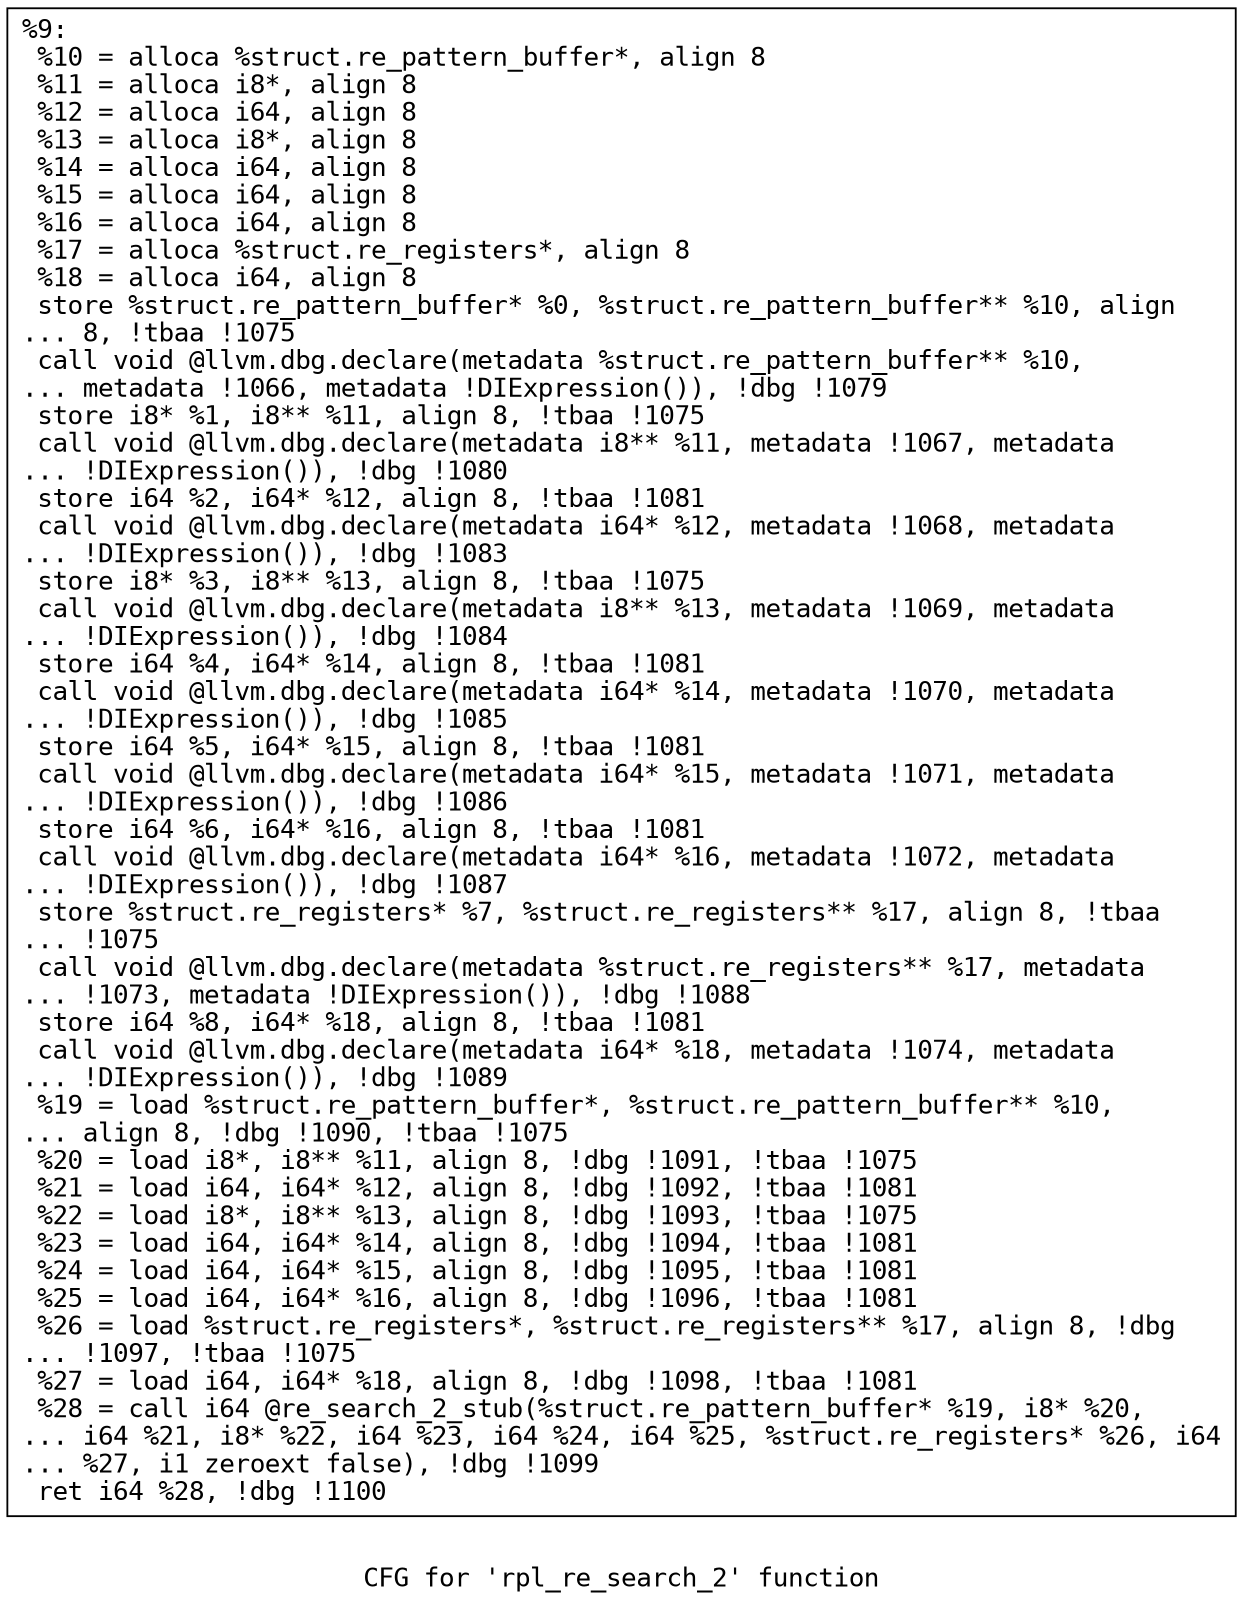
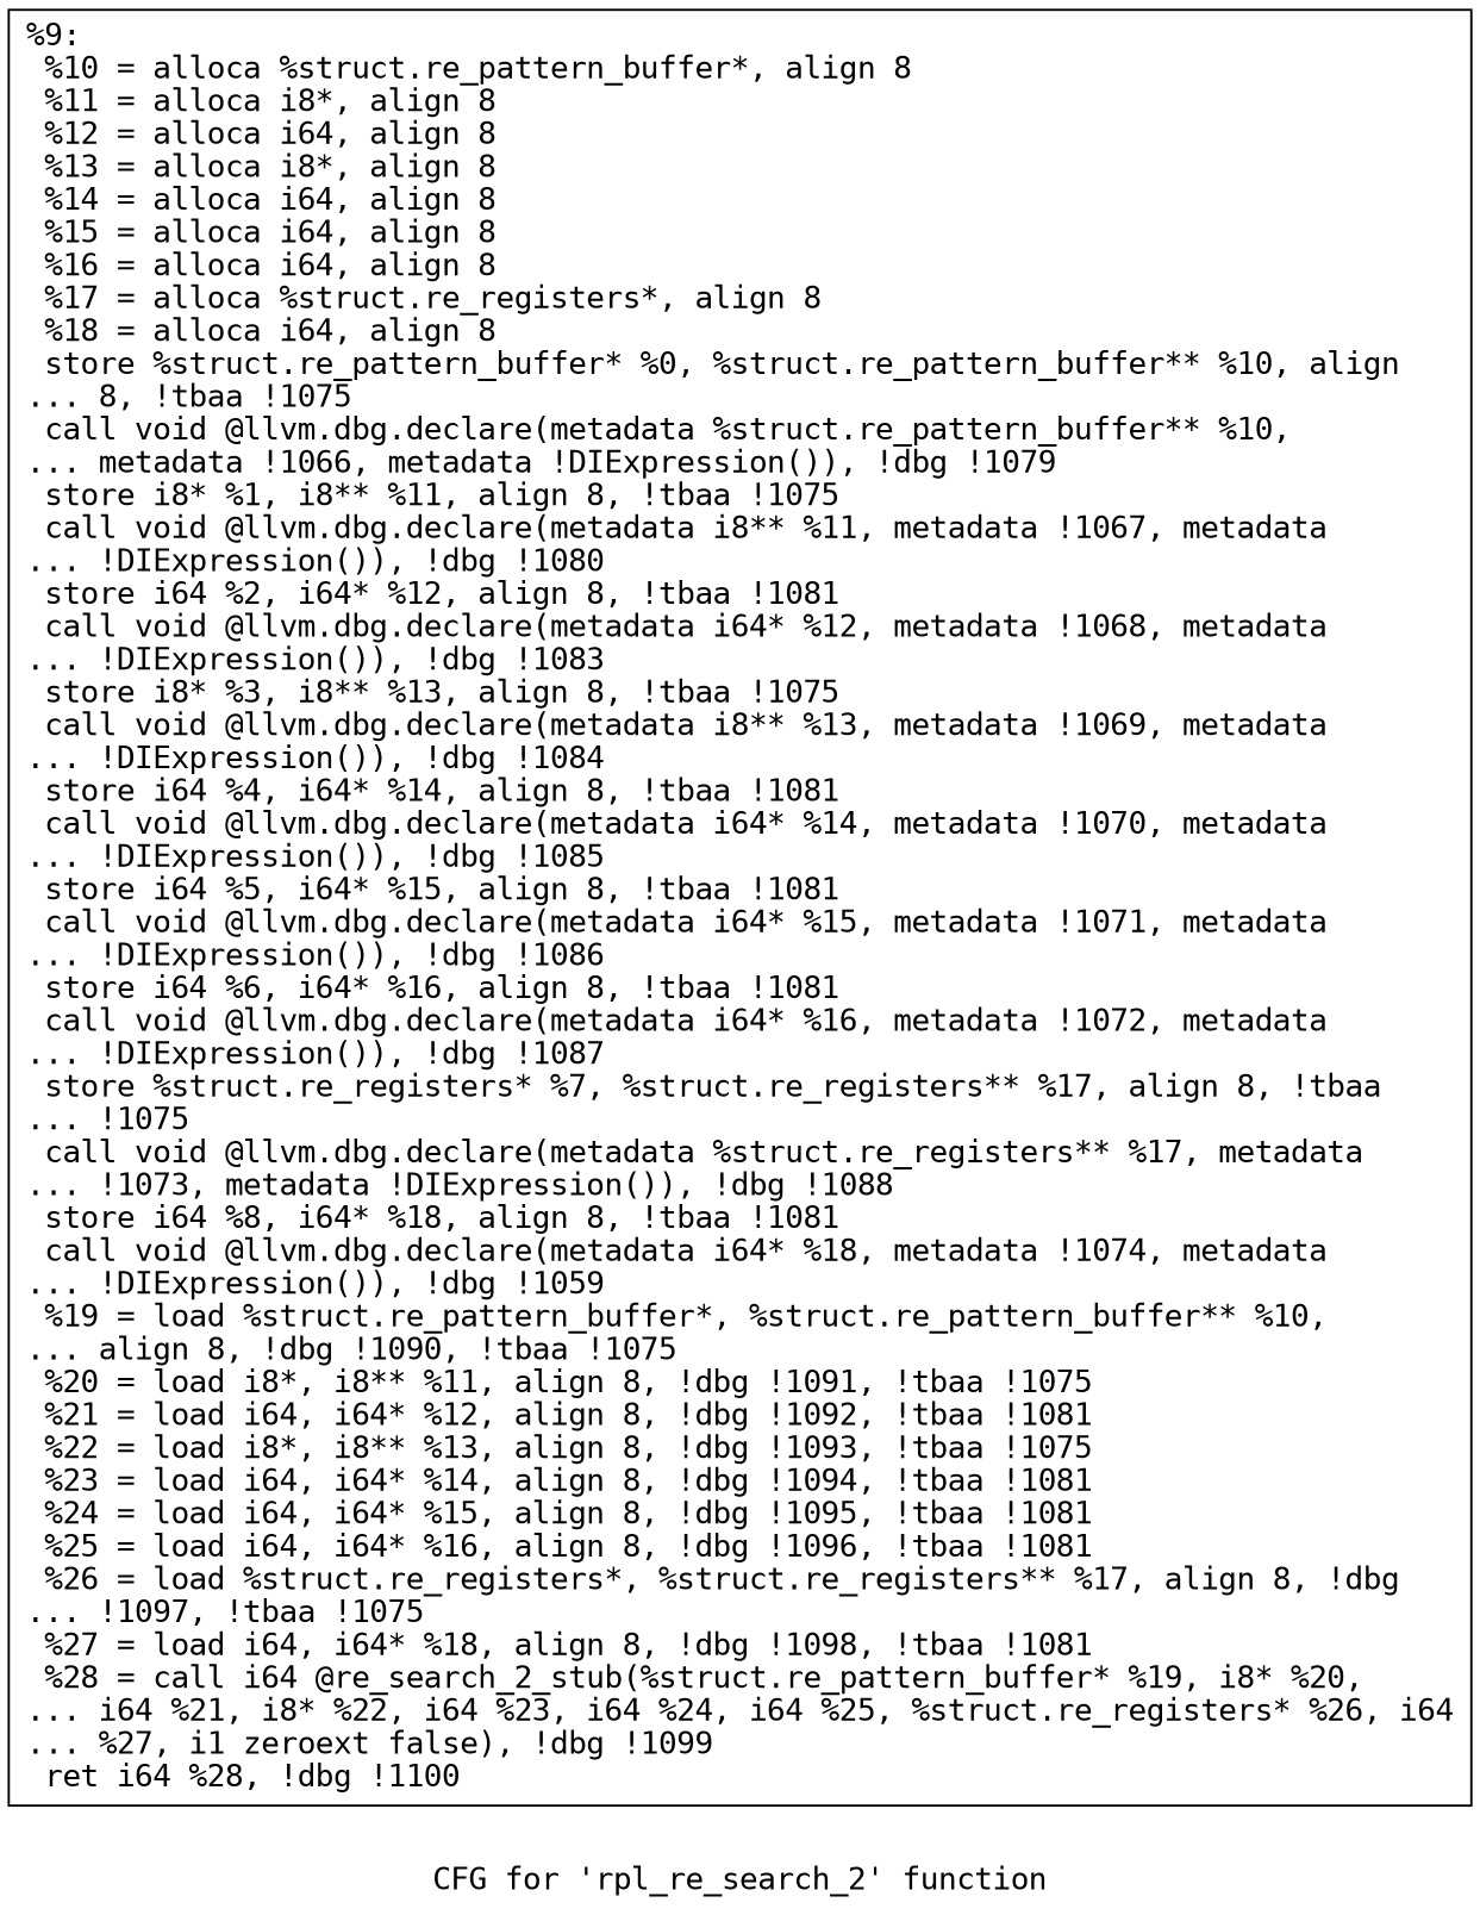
  digraph {
    label="CFG for 'rpl_re_search_2' function"
    fontname="DejaVu Sans Mono"
-   n1 [label="{%9:\l  %10 = alloca %struct.re_pattern_buffer*, align 8\l  %11 = alloca i8*, align 8\l  %12 = alloca i64, align 8\l  %13 = alloca i8*, align 8\l  %14 = alloca i64, align 8\l  %15 = alloca i64, align 8\l  %16 = alloca i64, align 8\l  %17 = alloca %struct.re_registers*, align 8\l  %18 = alloca i64, align 8\l  store %struct.re_pattern_buffer* %0, %struct.re_pattern_buffer** %10, align\l... 8, !tbaa !1075\l  call void @llvm.dbg.declare(metadata %struct.re_pattern_buffer** %10,\l... metadata !1066, metadata !DIExpression()), !dbg !1079\l  store i8* %1, i8** %11, align 8, !tbaa !1075\l  call void @llvm.dbg.declare(metadata i8** %11, metadata !1067, metadata\l... !DIExpression()), !dbg !1080\l  store i64 %2, i64* %12, align 8, !tbaa !1081\l  call void @llvm.dbg.declare(metadata i64* %12, metadata !1068, metadata\l... !DIExpression()), !dbg !1083\l  store i8* %3, i8** %13, align 8, !tbaa !1075\l  call void @llvm.dbg.declare(metadata i8** %13, metadata !1069, metadata\l... !DIExpression()), !dbg !1084\l  store i64 %4, i64* %14, align 8, !tbaa !1081\l  call void @llvm.dbg.declare(metadata i64* %14, metadata !1070, metadata\l... !DIExpression()), !dbg !1085\l  store i64 %5, i64* %15, align 8, !tbaa !1081\l  call void @llvm.dbg.declare(metadata i64* %15, metadata !1071, metadata\l... !DIExpression()), !dbg !1086\l  store i64 %6, i64* %16, align 8, !tbaa !1081\l  call void @llvm.dbg.declare(metadata i64* %16, metadata !1072, metadata\l... !DIExpression()), !dbg !1087\l  store %struct.re_registers* %7, %struct.re_registers** %17, align 8, !tbaa\l... !1075\l  call void @llvm.dbg.declare(metadata %struct.re_registers** %17, metadata\l... !1073, metadata !DIExpression()), !dbg !1088\l  store i64 %8, i64* %18, align 8, !tbaa !1081\l  call void @llvm.dbg.declare(metadata i64* %18, metadata !1074, metadata\l... !DIExpression()), !dbg !1089\l  %19 = load %struct.re_pattern_buffer*, %struct.re_pattern_buffer** %10,\l... align 8, !dbg !1090, !tbaa !1075\l  %20 = load i8*, i8** %11, align 8, !dbg !1091, !tbaa !1075\l  %21 = load i64, i64* %12, align 8, !dbg !1092, !tbaa !1081\l  %22 = load i8*, i8** %13, align 8, !dbg !1093, !tbaa !1075\l  %23 = load i64, i64* %14, align 8, !dbg !1094, !tbaa !1081\l  %24 = load i64, i64* %15, align 8, !dbg !1095, !tbaa !1081\l  %25 = load i64, i64* %16, align 8, !dbg !1096, !tbaa !1081\l  %26 = load %struct.re_registers*, %struct.re_registers** %17, align 8, !dbg\l... !1097, !tbaa !1075\l  %27 = load i64, i64* %18, align 8, !dbg !1098, !tbaa !1081\l  %28 = call i64 @re_search_2_stub(%struct.re_pattern_buffer* %19, i8* %20,\l... i64 %21, i8* %22, i64 %23, i64 %24, i64 %25, %struct.re_registers* %26, i64\l... %27, i1 zeroext false), !dbg !1099\l  ret i64 %28, !dbg !1100\l}" shape=record fontname="DejaVu Sans Mono"]
+   n1 [label="{%9:\l  %10 = alloca %struct.re_pattern_buffer*, align 8\l  %11 = alloca i8*, align 8\l  %12 = alloca i64, align 8\l  %13 = alloca i8*, align 8\l  %14 = alloca i64, align 8\l  %15 = alloca i64, align 8\l  %16 = alloca i64, align 8\l  %17 = alloca %struct.re_registers*, align 8\l  %18 = alloca i64, align 8\l  store %struct.re_pattern_buffer* %0, %struct.re_pattern_buffer** %10, align\l... 8, !tbaa !1075\l  call void @llvm.dbg.declare(metadata %struct.re_pattern_buffer** %10,\l... metadata !1066, metadata !DIExpression()), !dbg !1079\l  store i8* %1, i8** %11, align 8, !tbaa !1075\l  call void @llvm.dbg.declare(metadata i8** %11, metadata !1067, metadata\l... !DIExpression()), !dbg !1080\l  store i64 %2, i64* %12, align 8, !tbaa !1081\l  call void @llvm.dbg.declare(metadata i64* %12, metadata !1068, metadata\l... !DIExpression()), !dbg !1083\l  store i8* %3, i8** %13, align 8, !tbaa !1075\l  call void @llvm.dbg.declare(metadata i8** %13, metadata !1069, metadata\l... !DIExpression()), !dbg !1084\l  store i64 %4, i64* %14, align 8, !tbaa !1081\l  call void @llvm.dbg.declare(metadata i64* %14, metadata !1070, metadata\l... !DIExpression()), !dbg !1085\l  store i64 %5, i64* %15, align 8, !tbaa !1081\l  call void @llvm.dbg.declare(metadata i64* %15, metadata !1071, metadata\l... !DIExpression()), !dbg !1086\l  store i64 %6, i64* %16, align 8, !tbaa !1081\l  call void @llvm.dbg.declare(metadata i64* %16, metadata !1072, metadata\l... !DIExpression()), !dbg !1087\l  store %struct.re_registers* %7, %struct.re_registers** %17, align 8, !tbaa\l... !1075\l  call void @llvm.dbg.declare(metadata %struct.re_registers** %17, metadata\l... !1073, metadata !DIExpression()), !dbg !1088\l  store i64 %8, i64* %18, align 8, !tbaa !1081\l  call void @llvm.dbg.declare(metadata i64* %18, metadata !1074, metadata\l... !DIExpression()), !dbg !1059\l  %19 = load %struct.re_pattern_buffer*, %struct.re_pattern_buffer** %10,\l... align 8, !dbg !1090, !tbaa !1075\l  %20 = load i8*, i8** %11, align 8, !dbg !1091, !tbaa !1075\l  %21 = load i64, i64* %12, align 8, !dbg !1092, !tbaa !1081\l  %22 = load i8*, i8** %13, align 8, !dbg !1093, !tbaa !1075\l  %23 = load i64, i64* %14, align 8, !dbg !1094, !tbaa !1081\l  %24 = load i64, i64* %15, align 8, !dbg !1095, !tbaa !1081\l  %25 = load i64, i64* %16, align 8, !dbg !1096, !tbaa !1081\l  %26 = load %struct.re_registers*, %struct.re_registers** %17, align 8, !dbg\l... !1097, !tbaa !1075\l  %27 = load i64, i64* %18, align 8, !dbg !1098, !tbaa !1081\l  %28 = call i64 @re_search_2_stub(%struct.re_pattern_buffer* %19, i8* %20,\l... i64 %21, i8* %22, i64 %23, i64 %24, i64 %25, %struct.re_registers* %26, i64\l... %27, i1 zeroext false), !dbg !1099\l  ret i64 %28, !dbg !1100\l}" shape=record fontname="DejaVu Sans Mono"]
  }
